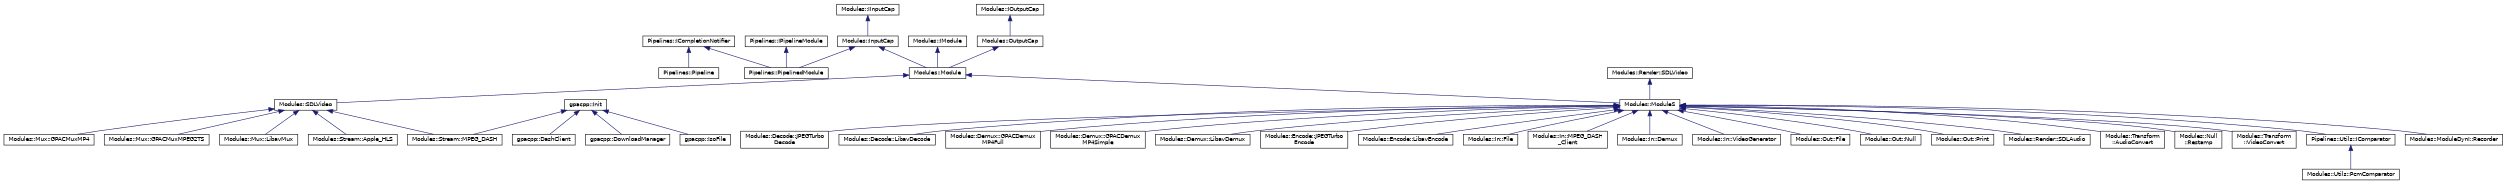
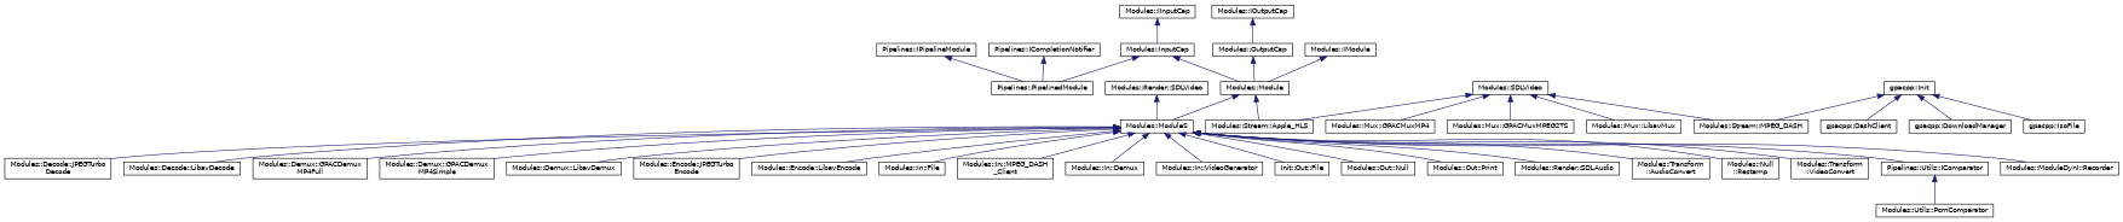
  digraph {
    rankdir=TB
    node [color=black fillcolor=white fontname=Helvetica fontsize=10 shape=record style=filled]
    edge [color=midnightblue dir=back fontname=Helvetica fontsize=10 labelfontname=Helvetica labelfontsize=10 style=solid]
    n1 [height=0.2 label="Pipelines::ICompletionNotifier" width=0.4]
-   n2 [height=0.2 label="Pipelines::Pipeline" width=0.4]
    n3 [height=0.2 label="Pipelines::PipelinedModule" width=0.4]
    n4 [height=0.2 label="Modules::IInputCap" width=0.4]
    n5 [height=0.2 label="Modules::InputCap" width=0.4]
    n6 [height=0.2 label="Modules::Module" width=0.4]
    n7 [height=0.2 label="Modules::SDLVideo" width=0.4]
    n8 [height=0.2 label="Modules::ModuleS" width=0.4]
    n9 [height=0.2 label="Modules::Mux::GPACMuxMP4" width=0.4]
    n10 [height=0.2 label="Modules::Mux::GPACMuxMPEG2TS" width=0.4]
    n11 [height=0.2 label="Modules::Mux::LibavMux" width=0.4]
    n12 [height=0.2 label="Modules::Stream::Apple_HLS" width=0.4]
    n13 [height=0.2 label="Modules::Stream::MPEG_DASH" width=0.4]
    n14 [height=0.2 label="Modules::Decode::JPEGTurbo\lDecode" width=0.4]
    n15 [height=0.2 label="Modules::Decode::LibavDecode" width=0.4]
    n16 [height=0.2 label="Modules::Demux::GPACDemux\lMP4Full" width=0.4]
    n17 [height=0.2 label="Modules::Demux::GPACDemux\lMP4Simple" width=0.4]
    n18 [height=0.2 label="Modules::Demux::LibavDemux" width=0.4]
    n19 [height=0.2 label="Modules::Encode::JPEGTurbo\lEncode" width=0.4]
    n20 [height=0.2 label="Modules::Encode::LibavEncode" width=0.4]
    n21 [height=0.2 label="Modules::In::File" width=0.4]
    n22 [height=0.2 label="Modules::In::MPEG_DASH\l_Client" width=0.4]
    n23 [height=0.2 label="Modules::In::Demux" width=0.4]
    n24 [height=0.2 label="Modules::In::VideoGenerator" width=0.4]
-   n25 [height=0.2 label="Modules::Out::File" width=0.4]
+   n25 [height=0.2 label="Init::Out::File" width=0.4]
    n26 [height=0.2 label="Modules::Out::Null" width=0.4]
    n27 [height=0.2 label="Modules::Out::Print" width=0.4]
    n28 [height=0.2 label="Modules::Render::SDLAudio" width=0.4]
    n29 [height=0.2 label="Modules::Transform\l::AudioConvert" width=0.4]
    n30 [height=0.2 label="Modules::Null\l::Restamp" width=0.4]
    n31 [height=0.2 label="Modules::Transform\l::VideoConvert" width=0.4]
    n32 [height=0.2 label="Pipelines::Utils::IComparator" width=0.4]
    n33 [height=0.2 label="Modules::ModuleDynI::Recorder" width=0.4]
    n34 [height=0.2 label="Modules::Render::SDLVideo" width=0.4]
    n35 [height=0.2 label="Modules::Utils::PcmComparator" width=0.4]
    n36 [height=0.2 label="Modules::IModule" width=0.4]
    n37 [height=0.2 label="gpacpp::Init" width=0.4]
    n38 [height=0.2 label="gpacpp::DashClient" width=0.4]
    n39 [height=0.2 label="gpacpp::DownloadManager" width=0.4]
    n40 [height=0.2 label="gpacpp::IsoFile" width=0.4]
    n41 [height=0.2 label="Modules::IOutputCap" width=0.4]
    n42 [height=0.2 label="Modules::OutputCap" width=0.4]
    n43 [height=0.2 label="Pipelines::IPipelineModule" width=0.4]
-   n1 -> n2
    n1 -> n3
    n4 -> n5
    n5 -> n3
    n5 -> n6
-   n6 -> n7
+   n6 -> n12
    n6 -> n8
    n7 -> n9
    n7 -> n10
    n7 -> n11
    n7 -> n12
    n7 -> n13
    n8 -> n14
    n8 -> n15
    n8 -> n16
    n8 -> n17
    n8 -> n18
    n8 -> n19
    n8 -> n20
    n8 -> n21
    n8 -> n22
    n8 -> n23
    n8 -> n24
    n8 -> n25
    n8 -> n26
    n8 -> n27
    n8 -> n28
    n8 -> n29
    n8 -> n30
    n8 -> n31
    n8 -> n32
    n8 -> n33
    n32 -> n35
    n34 -> n8
    n36 -> n6
    n37 -> n13
    n37 -> n38
    n37 -> n39
    n37 -> n40
    n41 -> n42
    n42 -> n6
    n43 -> n3
  }
